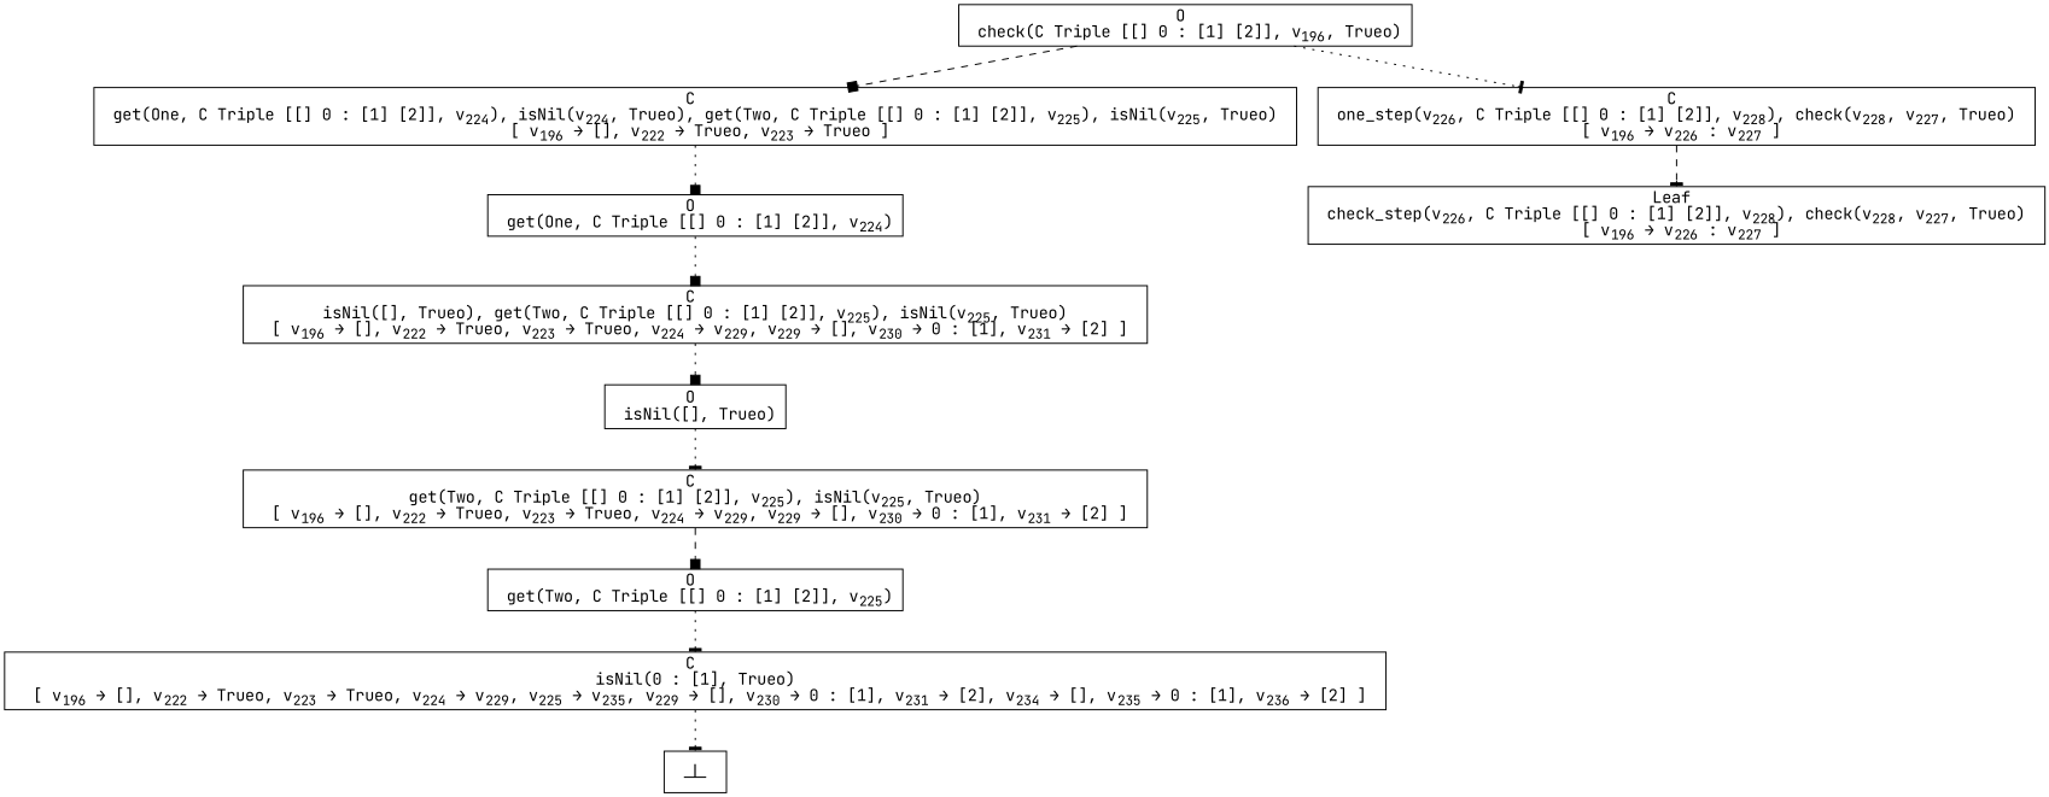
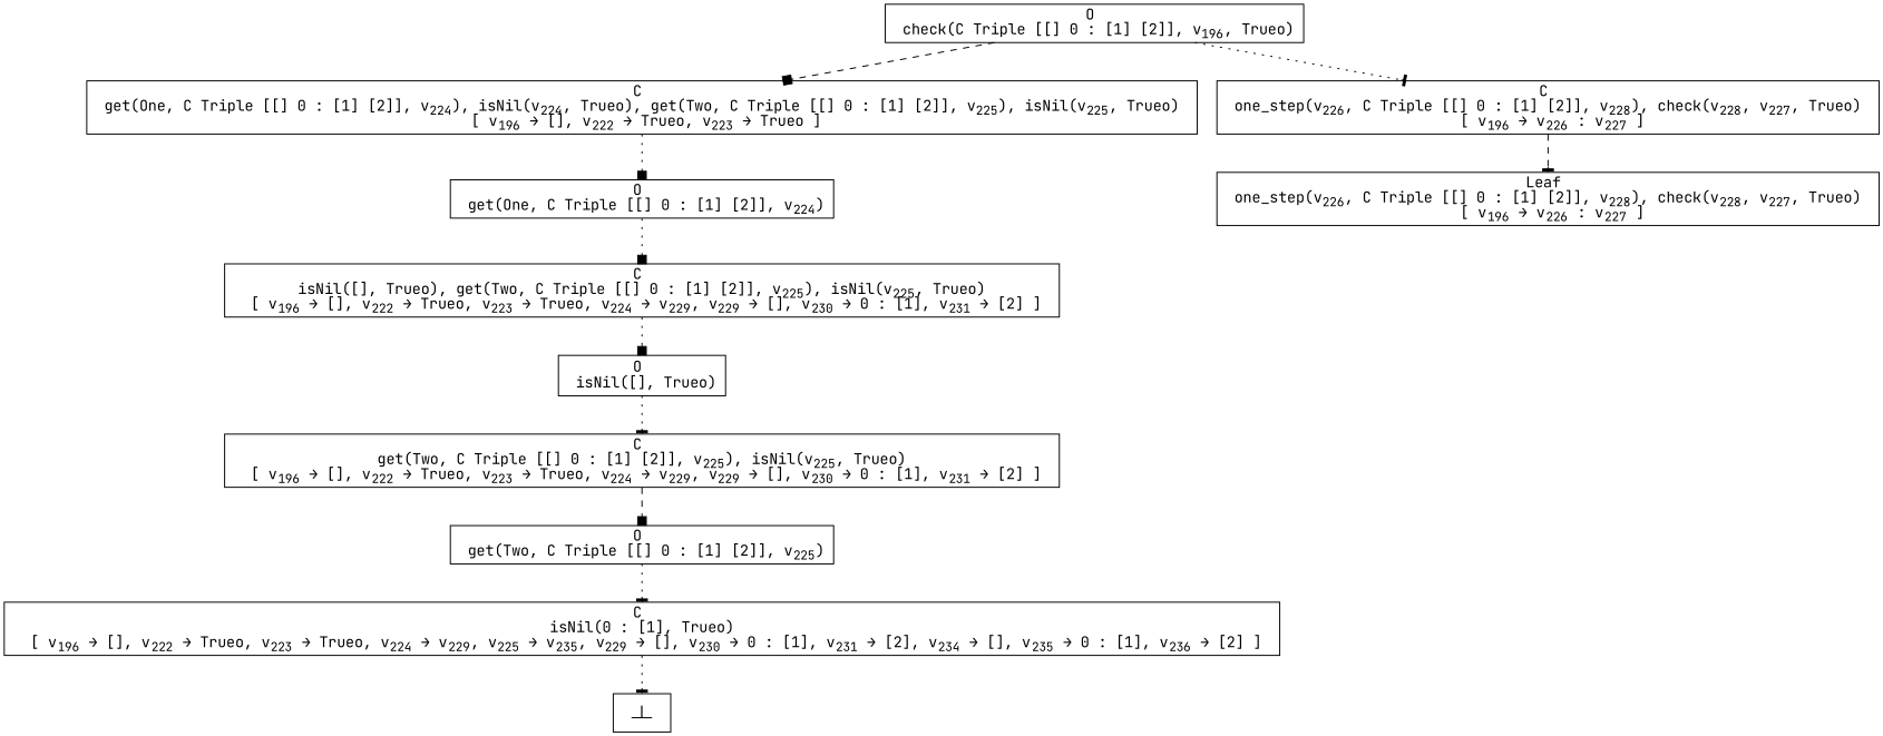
  digraph {
    rankdir=TB
    fontname="JetBrains Mono"
    node [fillcolor=white shape=box style=filled fontname="JetBrains Mono"]
    edge [style=dotted arrowhead=box fontname="JetBrains Mono"]
    n1 [label=<O <BR/> check(C Triple [[] 0 : [1] [2]], v<SUB>196</SUB>, Trueo)>]
    n2 [label=<C <BR/> get(One, C Triple [[] 0 : [1] [2]], v<SUB>224</SUB>), isNil(v<SUB>224</SUB>, Trueo), get(Two, C Triple [[] 0 : [1] [2]], v<SUB>225</SUB>), isNil(v<SUB>225</SUB>, Trueo) <BR/>  [ v<SUB>196</SUB> &rarr; [], v<SUB>222</SUB> &rarr; Trueo, v<SUB>223</SUB> &rarr; Trueo ] >]
    n3 [label=<C <BR/> one_step(v<SUB>226</SUB>, C Triple [[] 0 : [1] [2]], v<SUB>228</SUB>), check(v<SUB>228</SUB>, v<SUB>227</SUB>, Trueo) <BR/>  [ v<SUB>196</SUB> &rarr; v<SUB>226</SUB> : v<SUB>227</SUB> ] >]
    n4 [label=<O <BR/> get(One, C Triple [[] 0 : [1] [2]], v<SUB>224</SUB>)>]
-   n5 [label=<Leaf <BR/> check_step(v<SUB>226</SUB>, C Triple [[] 0 : [1] [2]], v<SUB>228</SUB>), check(v<SUB>228</SUB>, v<SUB>227</SUB>, Trueo) <BR/>  [ v<SUB>196</SUB> &rarr; v<SUB>226</SUB> : v<SUB>227</SUB> ] >]
+   n5 [label=<Leaf <BR/> one_step(v<SUB>226</SUB>, C Triple [[] 0 : [1] [2]], v<SUB>228</SUB>), check(v<SUB>228</SUB>, v<SUB>227</SUB>, Trueo) <BR/>  [ v<SUB>196</SUB> &rarr; v<SUB>226</SUB> : v<SUB>227</SUB> ] >]
    n6 [label=<C <BR/> isNil([], Trueo), get(Two, C Triple [[] 0 : [1] [2]], v<SUB>225</SUB>), isNil(v<SUB>225</SUB>, Trueo) <BR/>  [ v<SUB>196</SUB> &rarr; [], v<SUB>222</SUB> &rarr; Trueo, v<SUB>223</SUB> &rarr; Trueo, v<SUB>224</SUB> &rarr; v<SUB>229</SUB>, v<SUB>229</SUB> &rarr; [], v<SUB>230</SUB> &rarr; 0 : [1], v<SUB>231</SUB> &rarr; [2] ] >]
    n7 [label=<O <BR/> isNil([], Trueo)>]
    n8 [label=<C <BR/> get(Two, C Triple [[] 0 : [1] [2]], v<SUB>225</SUB>), isNil(v<SUB>225</SUB>, Trueo) <BR/>  [ v<SUB>196</SUB> &rarr; [], v<SUB>222</SUB> &rarr; Trueo, v<SUB>223</SUB> &rarr; Trueo, v<SUB>224</SUB> &rarr; v<SUB>229</SUB>, v<SUB>229</SUB> &rarr; [], v<SUB>230</SUB> &rarr; 0 : [1], v<SUB>231</SUB> &rarr; [2] ] >]
    n9 [label=<O <BR/> get(Two, C Triple [[] 0 : [1] [2]], v<SUB>225</SUB>)>]
    n10 [label=<C <BR/> isNil(0 : [1], Trueo) <BR/>  [ v<SUB>196</SUB> &rarr; [], v<SUB>222</SUB> &rarr; Trueo, v<SUB>223</SUB> &rarr; Trueo, v<SUB>224</SUB> &rarr; v<SUB>229</SUB>, v<SUB>225</SUB> &rarr; v<SUB>235</SUB>, v<SUB>229</SUB> &rarr; [], v<SUB>230</SUB> &rarr; 0 : [1], v<SUB>231</SUB> &rarr; [2], v<SUB>234</SUB> &rarr; [], v<SUB>235</SUB> &rarr; 0 : [1], v<SUB>236</SUB> &rarr; [2] ] >]
    n11 [label=<_|_>]
    n1 -> n2 [style=dashed]
    n1 -> n3 [arrowhead=tee]
    n2 -> n4
    n3 -> n5 [style=dashed arrowhead=tee]
    n4 -> n6
    n6 -> n7
    n7 -> n8 [arrowhead=tee]
    n8 -> n9 [style=dashed]
    n9 -> n10 [arrowhead=tee]
    n10 -> n11 [arrowhead=tee]
  }
